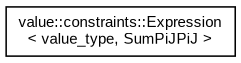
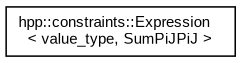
  digraph {
    rankdir=LR
    fontname="Liberation Sans"
-   n1 [color=black fillcolor=white fontname="Liberation Sans" fontsize=10 height=0.2 label="value::constraints::Expression\l\< value_type, SumPiJPiJ \>" shape=record style=filled width=0.4]
+   n1 [color=black fillcolor=white fontname="Liberation Sans" fontsize=10 height=0.2 label="hpp::constraints::Expression\l\< value_type, SumPiJPiJ \>" shape=record style=filled width=0.4]
  }
